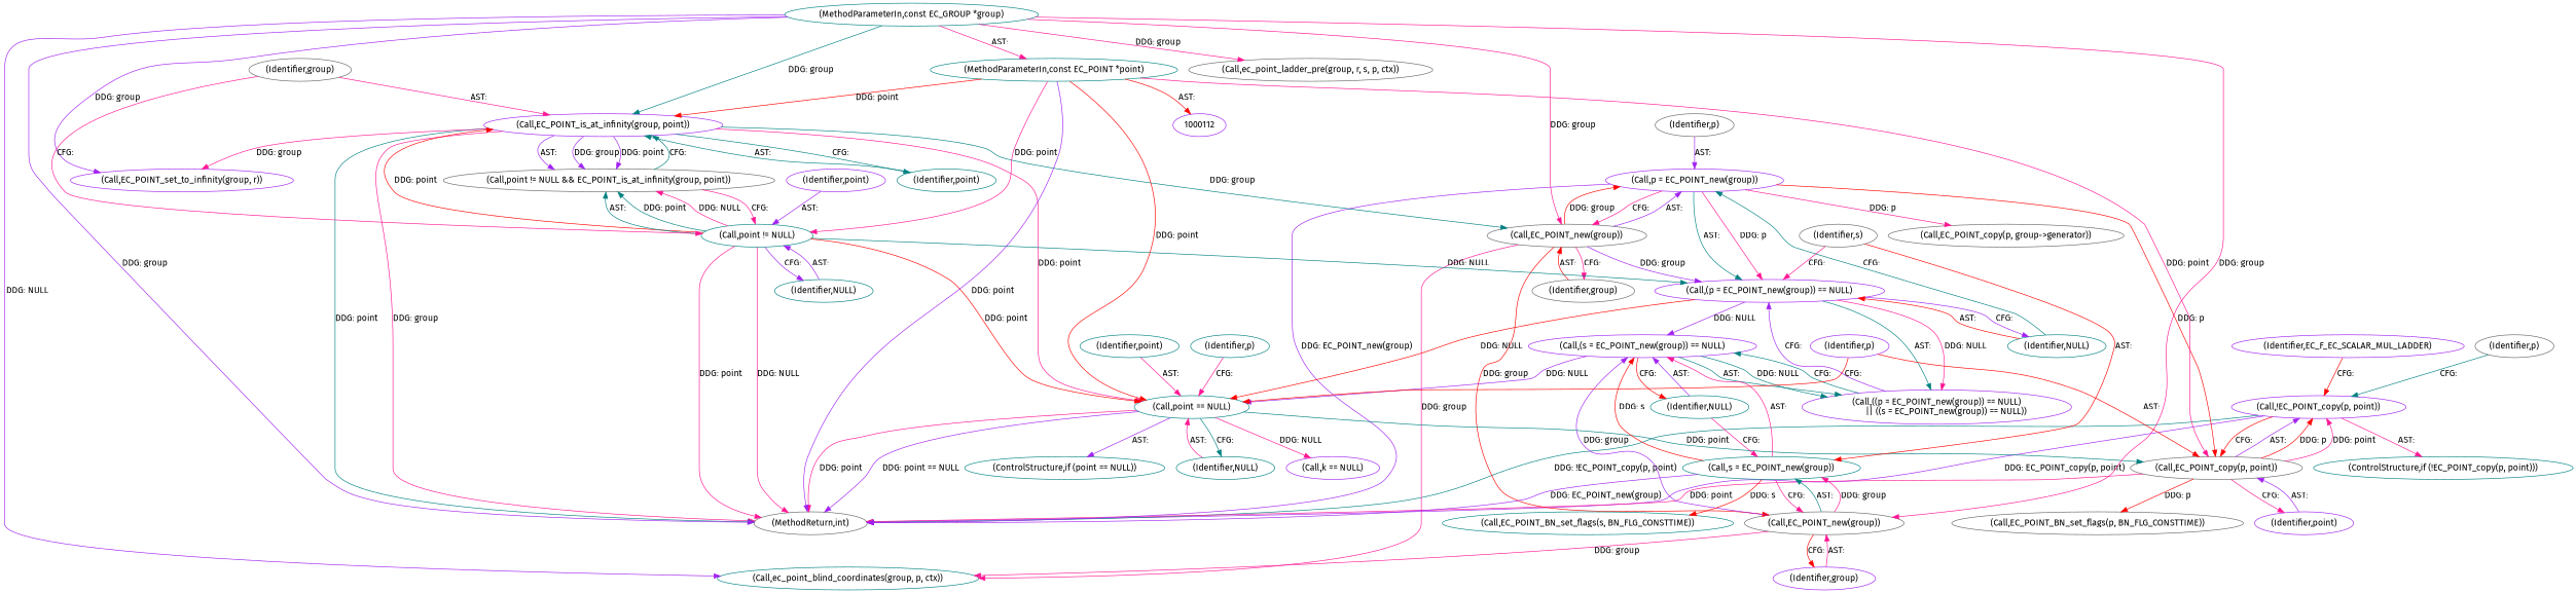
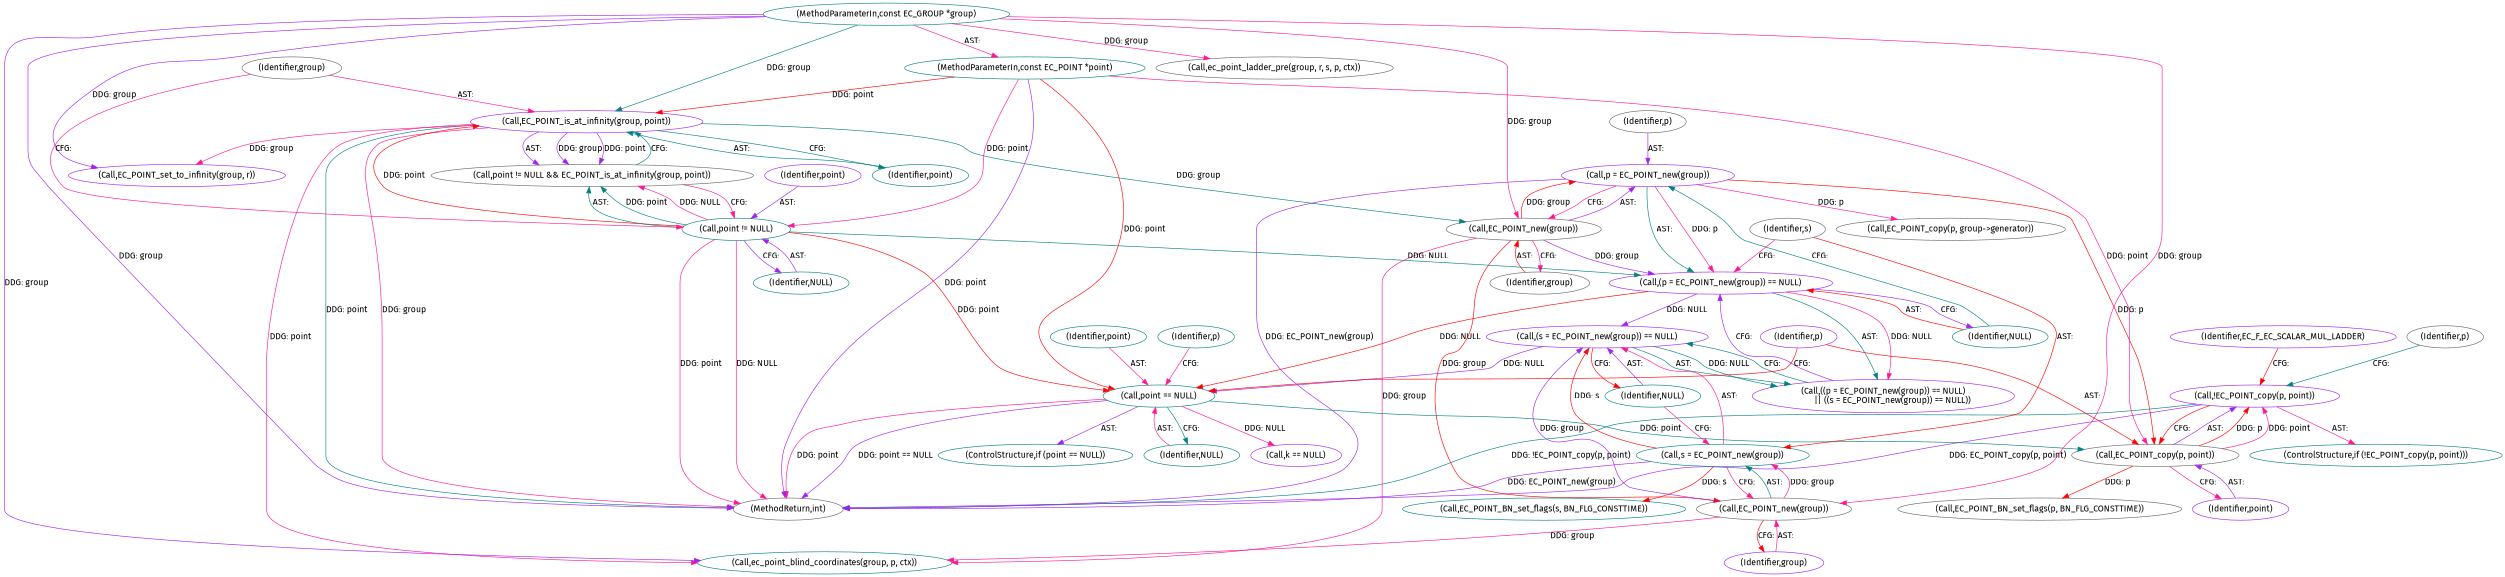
  digraph {
    fontname="Fira Sans"
    node [color=teal fontname="Fira Sans"]
    edge [color=deeppink fontname="Fira Sans"]
    n1 [color=purple label="(Call,!EC_POINT_copy(p, point))"]
    n2 [color=gray40 label="(Call,EC_POINT_copy(p, point))"]
    n3 [label="(ControlStructure,if (!EC_POINT_copy(p, point)))"]
    n4 [color=gray40 label="(MethodReturn,int)"]
    n5 [color=purple label="(Identifier,point)"]
    n6 [color=gray40 label="(Call,EC_POINT_BN_set_flags(p, BN_FLG_CONSTTIME))"]
    n7 [color=purple label="(Call,p = EC_POINT_new(group))"]
    n8 [color=gray40 label="(Call,EC_POINT_new(group))"]
    n9 [color=purple label="(Call,(p = EC_POINT_new(group)) == NULL)"]
    n10 [color=gray40 label="(Call,EC_POINT_copy(p, group->generator))"]
    n11 [color=gray40 label="(Call,EC_POINT_new(group))"]
    n12 [label="(Call,ec_point_blind_coordinates(group, p, ctx))"]
    n13 [color=gray40 label="(Identifier,group)"]
    n14 [label="(Call,point == NULL)"]
    n15 [color=purple label="(Call,(s = EC_POINT_new(group)) == NULL)"]
    n16 [color=purple label="(Call,((p = EC_POINT_new(group)) == NULL)\n        || ((s = EC_POINT_new(group)) == NULL))"]
    n17 [label="(Identifier,NULL)"]
    n18 [label="(Call,s = EC_POINT_new(group))"]
    n19 [color=purple label="(Identifier,group)"]
    n20 [color=purple label="(Call,EC_POINT_is_at_infinity(group, point))"]
    n21 [label="(Identifier,point)"]
    n22 [color=gray40 label="(Call,point != NULL && EC_POINT_is_at_infinity(group, point))"]
    n23 [color=purple label="(Call,EC_POINT_set_to_infinity(group, r))"]
    n24 [label="(ControlStructure,if (point == NULL))"]
    n25 [label="(Identifier,NULL)"]
    n26 [color=purple label="(Call,k == NULL)"]
    n27 [label="(Call,point != NULL)"]
    n28 [label="(MethodParameterIn,const EC_GROUP *group)"]
    n29 [color=gray40 label="(Call,ec_point_ladder_pre(group, r, s, p, ctx))"]
    n30 [label="(MethodParameterIn,const EC_POINT *point)"]
-   1000112 [color=purple]
    n32 [label="(Identifier,NULL)"]
    n33 [label="(Identifier,NULL)"]
    n34 [label="(Call,EC_POINT_BN_set_flags(s, BN_FLG_CONSTTIME))"]
    n35 [color=purple label="(Identifier,p)"]
    n36 [color=gray40 label="(Identifier,p)"]
    n37 [label="(Identifier,point)"]
    n38 [label="(Identifier,p)"]
    n39 [color=purple label="(Identifier,EC_F_EC_SCALAR_MUL_LADDER)"]
    n40 [color=purple label="(Identifier,point)"]
    n41 [color=gray40 label="(Identifier,s)"]
    n42 [color=gray40 label="(Identifier,p)"]
    n43 [color=gray40 label="(Identifier,group)"]
    n1 -> n2 [color=red label="CFG: "]
    n1 -> n3 [label="AST: "]
    n1 -> n4 [color=purple label="DDG: EC_POINT_copy(p, point)"]
    n1 -> n4 [color=teal label="DDG: !EC_POINT_copy(p, point)"]
    n2 -> n1 [color=purple label="AST: "]
    n2 -> n1 [color=red label="DDG: p"]
    n2 -> n1 [label="DDG: point"]
-   n2 -> n4 [label="DDG: point"]
    n2 -> n5 [label="CFG: "]
    n2 -> n6 [color=red label="DDG: p"]
    n5 -> n2 [color=purple label="AST: "]
    n7 -> n2 [color=red label="DDG: p"]
    n7 -> n4 [color=purple label="DDG: EC_POINT_new(group)"]
    n7 -> n8 [label="CFG: "]
    n7 -> n9 [color=teal label="AST: "]
    n7 -> n9 [label="DDG: p"]
    n7 -> n10 [label="DDG: p"]
    n8 -> n7 [color=purple label="AST: "]
    n8 -> n7 [color=red label="DDG: group"]
    n8 -> n9 [color=purple label="DDG: group"]
    n8 -> n11 [color=red label="DDG: group"]
    n8 -> n12 [label="DDG: group"]
    n8 -> n13 [label="CFG: "]
    n9 -> n14 [color=red label="DDG: NULL"]
    n9 -> n15 [color=purple label="DDG: NULL"]
    n9 -> n16 [color=teal label="AST: "]
    n9 -> n16 [label="DDG: NULL"]
    n9 -> n17 [color=purple label="CFG: "]
    n11 -> n12 [label="DDG: group"]
    n11 -> n15 [color=purple label="DDG: group"]
    n11 -> n18 [color=teal label="AST: "]
    n11 -> n18 [label="DDG: group"]
    n11 -> n19 [color=red label="CFG: "]
    n13 -> n8 [color=red label="AST: "]
    n14 -> n2 [color=teal label="DDG: point"]
    n14 -> n4 [label="DDG: point"]
    n14 -> n4 [color=purple label="DDG: point == NULL"]
    n14 -> n24 [color=purple label="AST: "]
    n14 -> n25 [color=teal label="CFG: "]
    n14 -> n26 [label="DDG: NULL"]
    n15 -> n14 [color=purple label="DDG: NULL"]
    n15 -> n16 [color=teal label="AST: "]
    n15 -> n16 [color=teal label="DDG: NULL"]
    n15 -> n33 [color=red label="CFG: "]
    n16 -> n9 [color=purple label="CFG: "]
    n16 -> n15 [color=teal label="CFG: "]
    n17 -> n7 [color=teal label="CFG: "]
    n17 -> n9 [color=red label="AST: "]
    n18 -> n4 [color=purple label="DDG: EC_POINT_new(group)"]
    n18 -> n11 [label="CFG: "]
    n18 -> n15 [label="AST: "]
    n18 -> n15 [color=red label="DDG: s"]
    n18 -> n34 [color=red label="DDG: s"]
    n19 -> n11 [label="AST: "]
    n20 -> n4 [label="DDG: group"]
    n20 -> n4 [color=teal label="DDG: point"]
    n20 -> n8 [color=teal label="DDG: group"]
-   n20 -> n14 [label="DDG: point"]
+   n20 -> n12 [label="DDG: point"]
    n20 -> n21 [color=teal label="CFG: "]
    n20 -> n22 [color=purple label="AST: "]
    n20 -> n22 [color=purple label="DDG: group"]
    n20 -> n22 [color=purple label="DDG: point"]
    n20 -> n23 [label="DDG: group"]
    n21 -> n20 [color=teal label="AST: "]
    n22 -> n20 [color=teal label="CFG: "]
    n22 -> n27 [label="CFG: "]
    n25 -> n14 [label="AST: "]
    n27 -> n4 [label="DDG: point"]
    n27 -> n4 [label="DDG: NULL"]
    n27 -> n9 [color=teal label="DDG: NULL"]
    n27 -> n14 [color=red label="DDG: point"]
    n27 -> n20 [color=red label="DDG: point"]
    n27 -> n22 [color=teal label="AST: "]
    n27 -> n22 [color=teal label="DDG: point"]
    n27 -> n22 [label="DDG: NULL"]
    n27 -> n32 [color=purple label="CFG: "]
    n28 -> n4 [color=purple label="DDG: group"]
    n28 -> n8 [label="DDG: group"]
    n28 -> n11 [label="DDG: group"]
-   n28 -> n12 [color=purple label="DDG: NULL"]
+   n28 -> n12 [color=purple label="DDG: group"]
    n28 -> n20 [color=teal label="DDG: group"]
    n28 -> n23 [color=purple label="DDG: group"]
    n28 -> n29 [label="DDG: group"]
    n28 -> n30 [label="AST: "]
    n30 -> n2 [label="DDG: point"]
    n30 -> n4 [color=purple label="DDG: point"]
    n30 -> n14 [color=red label="DDG: point"]
    n30 -> n20 [color=red label="DDG: point"]
    n30 -> n27 [label="DDG: point"]
-   n30 -> 1000112 [color=red label="AST: "]
    n32 -> n27 [color=purple label="AST: "]
    n33 -> n15 [color=purple label="AST: "]
    n33 -> n18 [label="CFG: "]
    n35 -> n2 [color=red label="AST: "]
    n35 -> n14 [color=red label="CFG: "]
    n36 -> n7 [color=purple label="AST: "]
    n37 -> n14 [label="AST: "]
    n38 -> n14 [label="CFG: "]
    n39 -> n1 [color=red label="CFG: "]
    n40 -> n27 [color=purple label="AST: "]
    n41 -> n9 [label="CFG: "]
    n41 -> n18 [color=red label="AST: "]
    n42 -> n1 [color=teal label="CFG: "]
    n43 -> n20 [label="AST: "]
    n43 -> n27 [label="CFG: "]
  }
